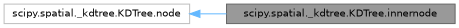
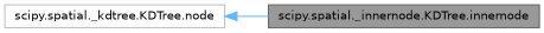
  digraph {
    rankdir=LR
    node [fontname=Helvetica fontsize=10 shape=box style=filled]
-   n1 [color=gray40 fillcolor=grey60 fontcolor=black height=0.2 label="scipy.spatial._kdtree.KDTree.innernode" width=0.4]
+   n1 [color=gray40 fillcolor=grey60 fontcolor=black height=0.2 label="scipy.spatial._innernode.KDTree.innernode" width=0.4]
    n2 [color=grey75 fillcolor=white height=0.2 label="scipy.spatial._kdtree.KDTree.node" width=0.4]
    n2 -> n1 [color=steelblue1 dir=back fontname=Helvetica fontsize=10 labelfontname=Helvetica labelfontsize=10 style=solid]
  }
